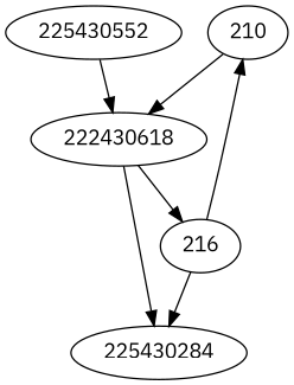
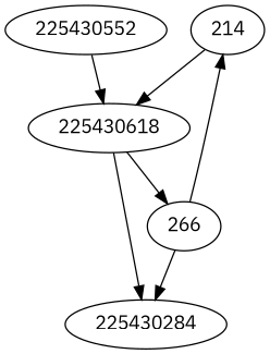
  strict digraph {
    fontname="IBM Plex Sans"
    node [fontname="IBM Plex Sans"]
    edge [fontname="IBM Plex Sans"]
-   214 [label=210]
-   225430618 [label=222430618]
-   216
+   214
+   225430618
+   216 [label=266]
    n4 [label=225430284]
    225430552
    214 -> 225430618
    225430618 -> 216
    225430618 -> n4
    216 -> 214
    216 -> n4
    225430552 -> 225430618
  }
